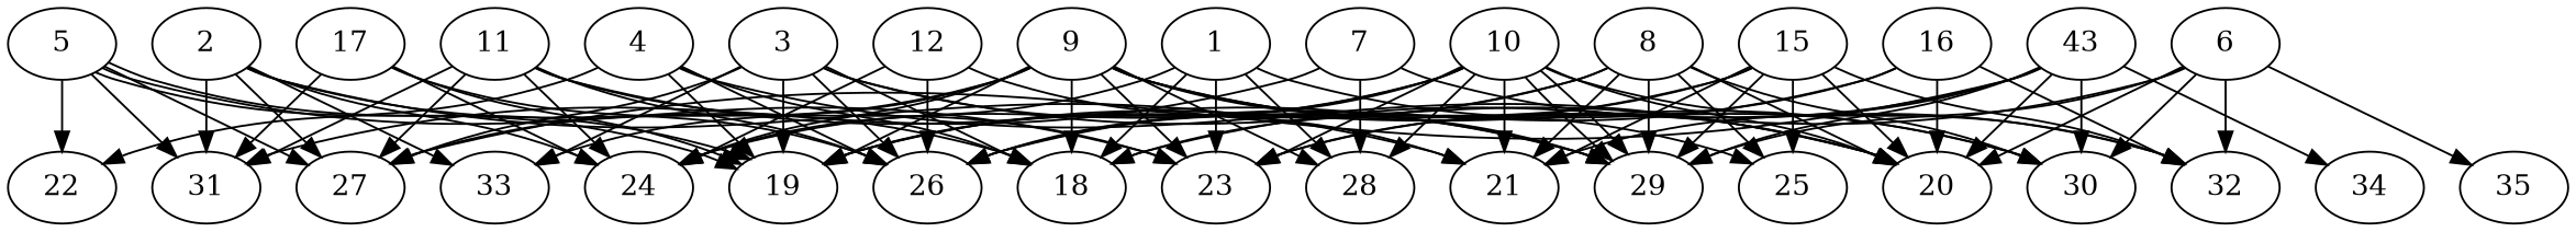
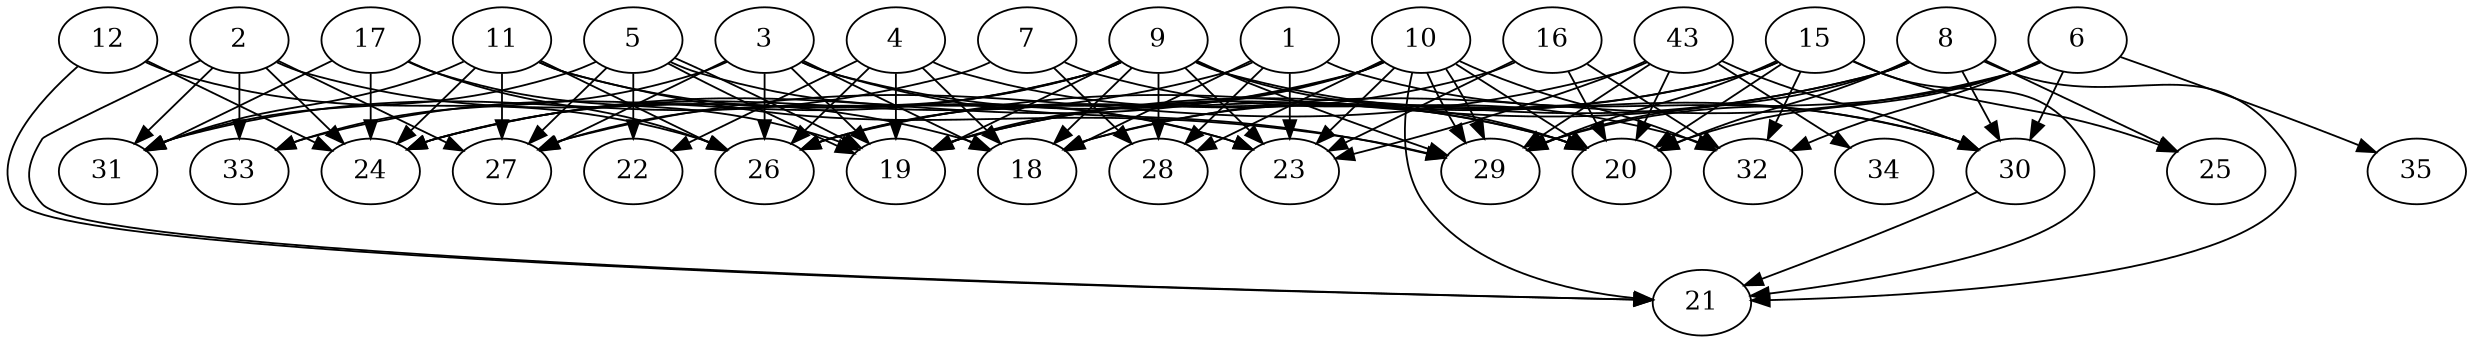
  digraph {
    node [alpha=0.05]
    1 [alpha=0.19 expect_size=16602112]
    18 [alpha=0.01 expect_size=30817280]
    23 [alpha=0.09 expect_size=14121984]
    24 [alpha=0.02 expect_size=19589120]
    28 [alpha=0.14 expect_size=33114112]
    30 [alpha=0.18 expect_size=48205824]
    2 [alpha=0.13 expect_size=34357248]
    21 [alpha=0.13 expect_size=23896064]
    27 [alpha=0.02 expect_size=46818304]
    31 [expect_size=40762368]
    33 [alpha=0.07 expect_size=26377216]
    3 [alpha=0.17 expect_size=50762752]
    19 [alpha=0.06 expect_size=35283968]
    20 [alpha=0.17 expect_size=47872000]
    26 [alpha=0.08 expect_size=33405952]
    29 [expect_size=34752512]
    4 [alpha=0.12 expect_size=19374080]
    22 [alpha=0.01 expect_size=50610176]
    5 [alpha=0.14 expect_size=48231424]
    6 [alpha=0.18 expect_size=10689536]
    32 [alpha=0.03 expect_size=23781376]
    35 [alpha=0.15 expect_size=52249600]
    7 [expect_size=50675712]
    8 [alpha=0.02 expect_size=49417216]
    25 [alpha=0.14 expect_size=22406144]
    9 [expect_size=51289088]
    10 [alpha=0.10 expect_size=8228864]
    11 [alpha=0.11 expect_size=37189632]
    12 [expect_size=34406400]
    n30 [alpha=0.02 expect_size=17927168 label=43]
    34 [alpha=0.14 expect_size=46884864]
    15 [expect_size=39681024]
    16 [alpha=0.06 expect_size=25224192]
    17 [alpha=0.14 expect_size=20143104]
    1 -> 18
    1 -> 23
    1 -> 24
    1 -> 28
    1 -> 30
    2 -> 18
    2 -> 24
    2 -> 21
    2 -> 27
    2 -> 31
    2 -> 33
    3 -> 18
    3 -> 27
    3 -> 33
    3 -> 19
    3 -> 20
    3 -> 26
    3 -> 29
    4 -> 18
    4 -> 19
    4 -> 20
    4 -> 26
    4 -> 22
    5 -> 23
    5 -> 27
    5 -> 31
    5 -> 19
    5 -> 19
    5 -> 22
    6 -> 18
    6 -> 30
    6 -> 20
    6 -> 29
    6 -> 32
    6 -> 35
    7 -> 28
    7 -> 31
    7 -> 32
    8 -> 30
    8 -> 21
    8 -> 19
    8 -> 20
    8 -> 26
    8 -> 29
    8 -> 25
    9 -> 18
    9 -> 23
    9 -> 24
    9 -> 28
    9 -> 30
    9 -> 27
    9 -> 33
    9 -> 19
    9 -> 20
    9 -> 29
-   9 -> 25
    10 -> 23
    10 -> 24
    10 -> 28
    10 -> 21
    10 -> 19
    10 -> 20
    10 -> 26
    10 -> 29
    10 -> 29
    10 -> 32
    11 -> 23
    11 -> 24
    11 -> 27
    11 -> 31
    11 -> 26
    11 -> 29
    12 -> 24
    12 -> 21
    12 -> 26
    n30 -> 23
    n30 -> 30
-   n30 -> 21
+   30 -> 21
    n30 -> 27
    n30 -> 20
    n30 -> 29
    n30 -> 34
    15 -> 18
    15 -> 21
    15 -> 19
    15 -> 20
    15 -> 29
    15 -> 32
    15 -> 25
    16 -> 23
    16 -> 20
    16 -> 26
    16 -> 32
    17 -> 24
    17 -> 31
    17 -> 19
    17 -> 26
  }
